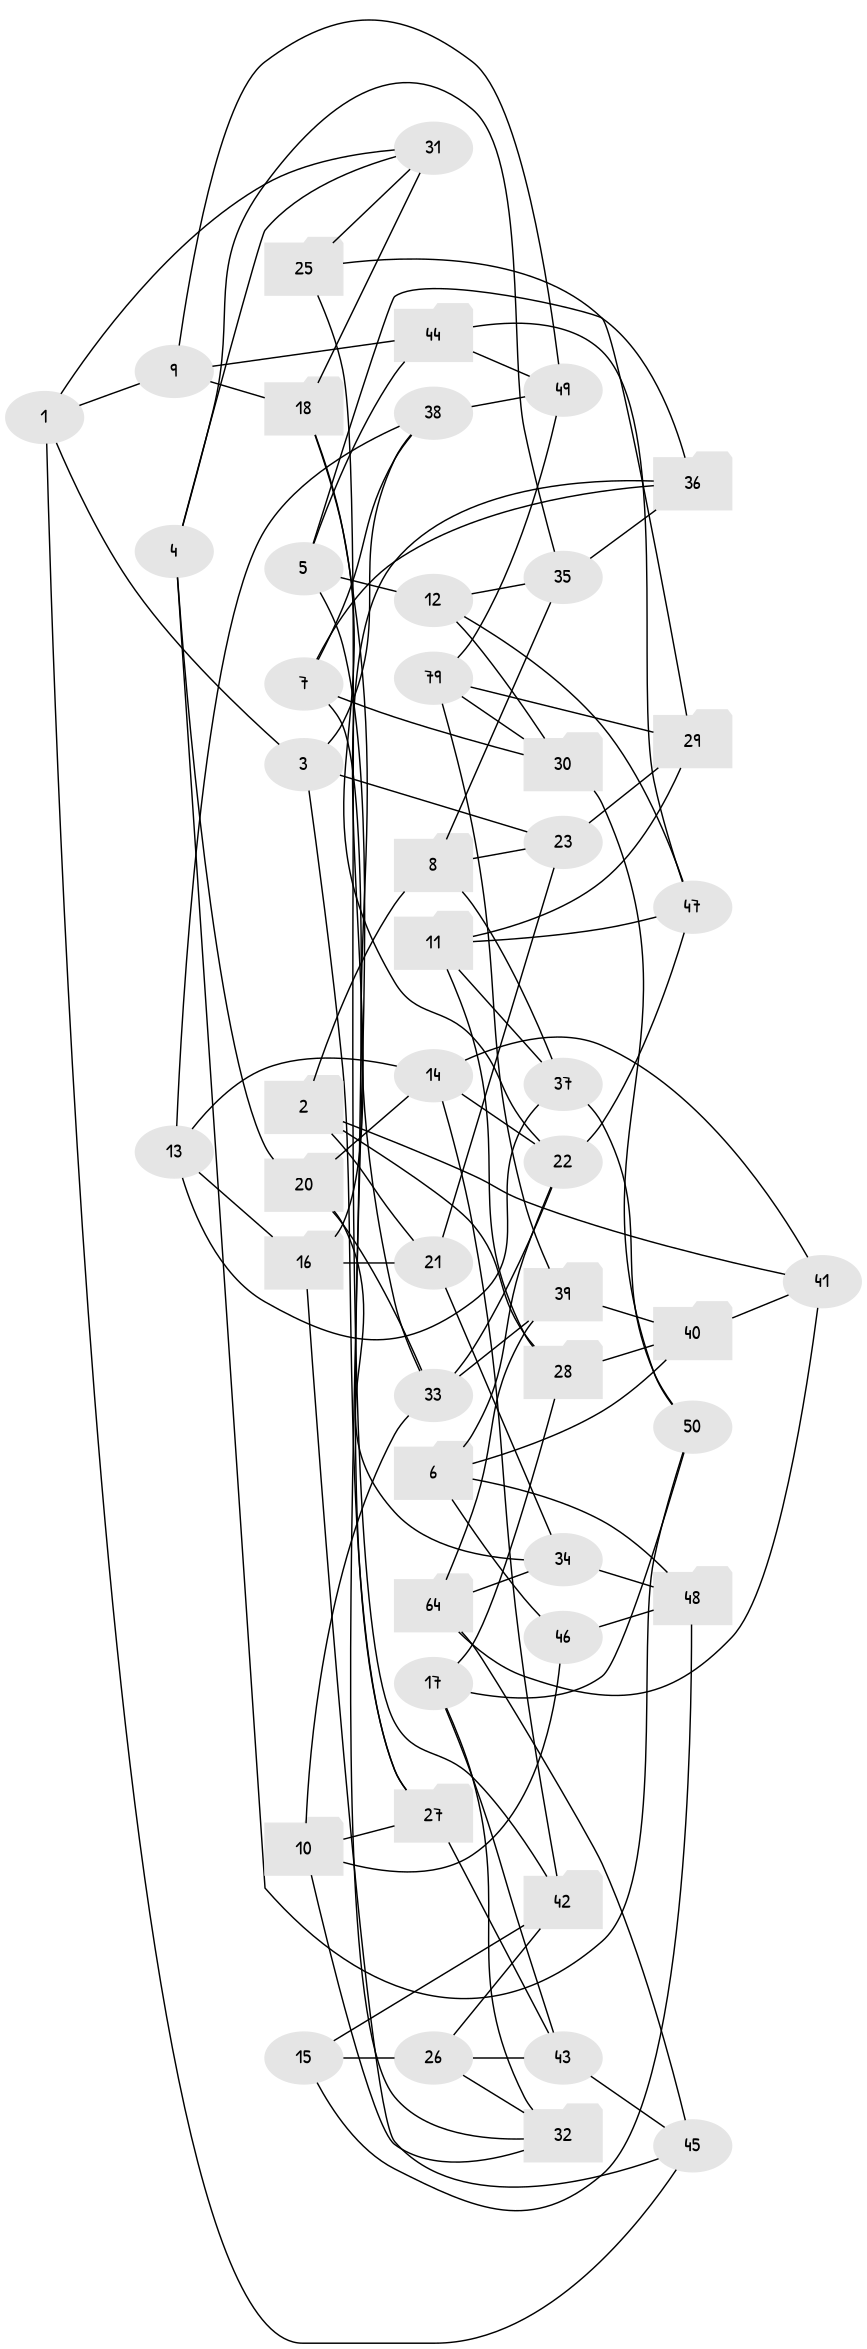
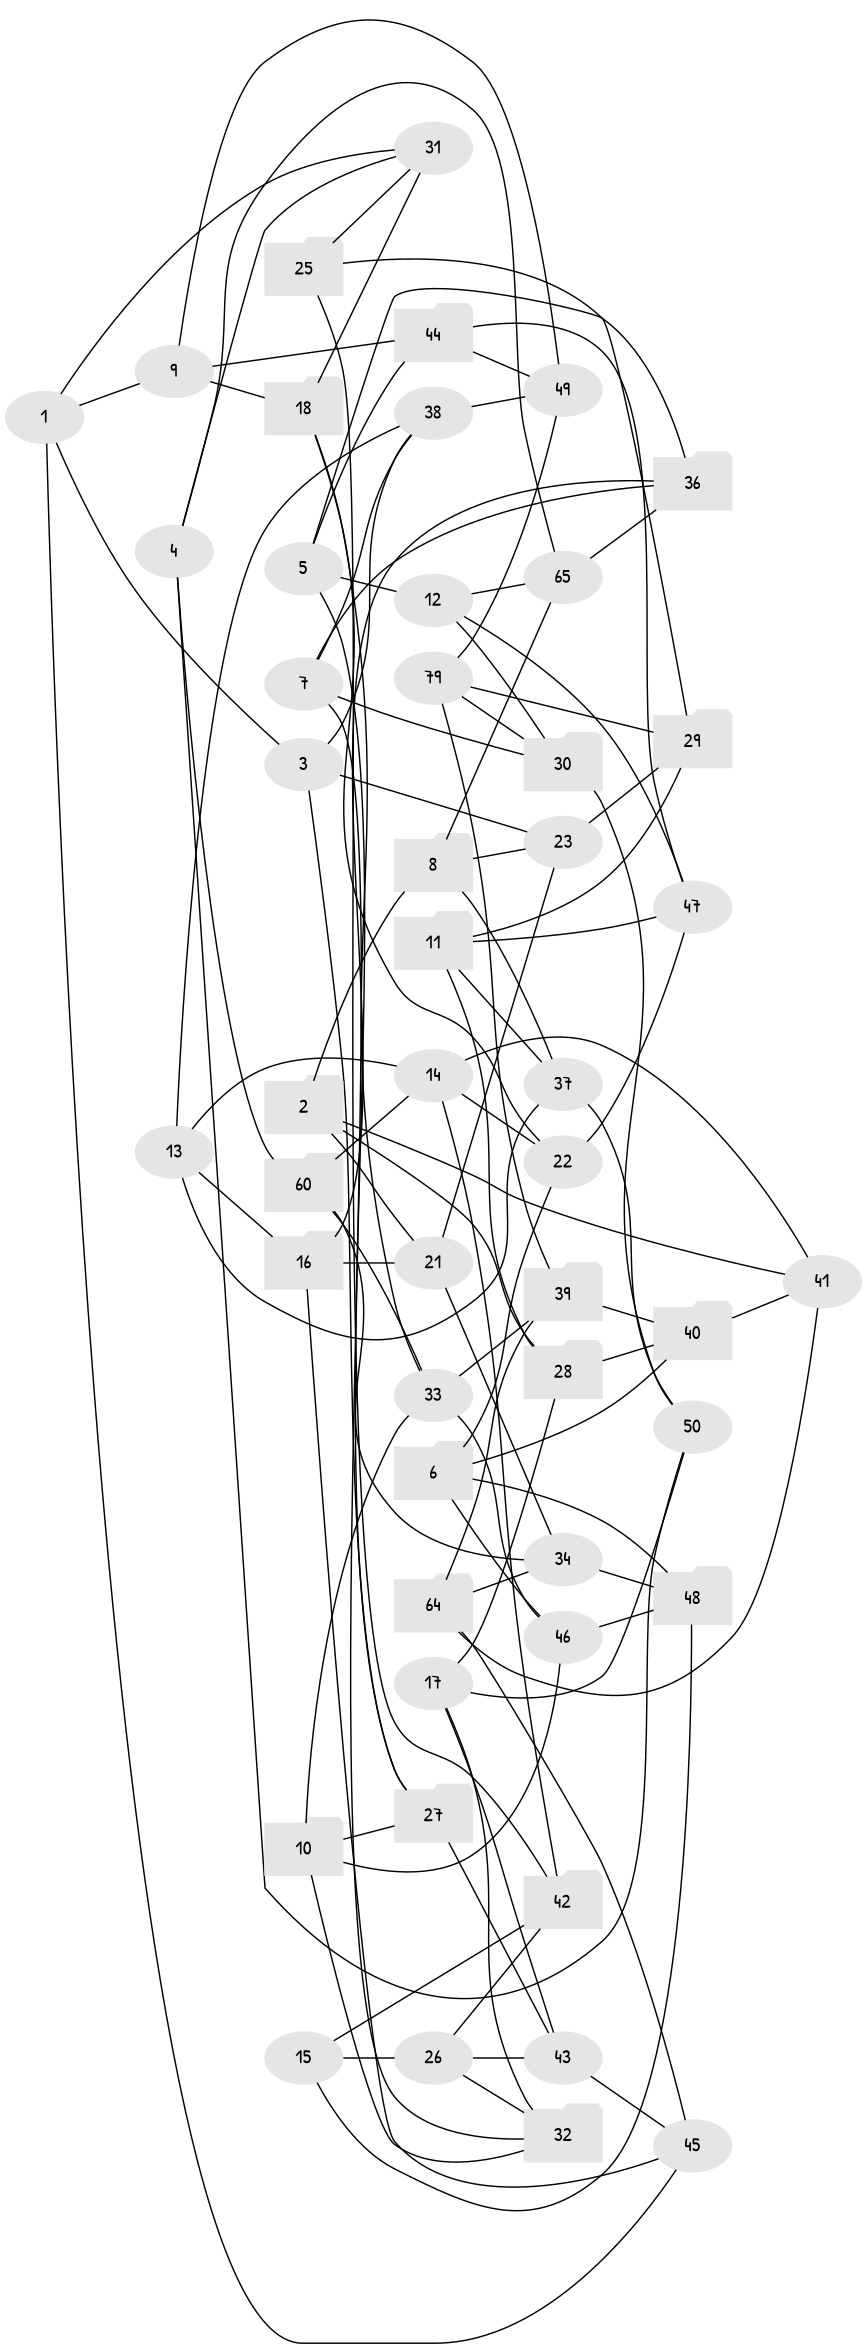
  graph {
    fontname="Patrick Hand"
    rankdir=LR
    node [color=gray90 fontname="Patrick Hand" shape=ellipse style=filled]
    edge [fontname="Patrick Hand"]
    1
    3
    9
    31
    45
    23
    27 [shape=folder]
    38
    44 [shape=folder]
    18 [shape=folder]
    49
    2 [shape=folder]
    8 [shape=folder]
    21
    28 [shape=folder]
    41
-   35
+   35 [label=65]
    37
    34
    40 [shape=folder]
    29 [shape=folder]
    43
    4
-   20 [shape=folder]
+   20 [shape=folder label=60]
    50
    33
    14
    36 [shape=folder]
    5
    12
    30 [shape=folder]
    47
    6 [shape=folder]
    22
    46
    48 [shape=folder]
    7
    32 [shape=folder]
    10 [shape=folder]
    39 [shape=folder]
    11 [shape=folder]
    13
    16 [shape=folder]
    42 [shape=folder]
    15
    26
    17
    n48 [label=79]
    25 [shape=folder]
    n50 [label=64 shape=folder]
    1 -- 3
    1 -- 9
    1 -- 31
    1 -- 45
    3 -- 23
    3 -- 27
    3 -- 38
    9 -- 44
    9 -- 18
    9 -- 49
    23 -- 29
    27 -- 43
    38 -- 49
    44 -- 49
    44 -- 47
    18 -- 31
    18 -- 33
    18 -- 22
    2 -- 8
    2 -- 21
    2 -- 28
    2 -- 41
    8 -- 23
    8 -- 35
    8 -- 37
    21 -- 23
    21 -- 34
    28 -- 40
    35 -- 36
    37 -- 50
    34 -- 48
    40 -- 41
    43 -- 45
    4 -- 31
    4 -- 35
    4 -- 20
    4 -- 50
    20 -- 34
    20 -- 33
    20 -- 14
-   33 -- 22
+   33 -- 46
    33 -- 39
    14 -- 41
    14 -- 22
    14 -- 42
    5 -- 27
    5 -- 44
    5 -- 36
    5 -- 12
    12 -- 35
    12 -- 30
    12 -- 47
    30 -- 50
    6 -- 40
    6 -- 22
    6 -- 46
    6 -- 48
    22 -- 47
    46 -- 48
    7 -- 38
    7 -- 36
    7 -- 30
    7 -- 32
    10 -- 27
    10 -- 33
    10 -- 46
    10 -- 32
    39 -- 40
    11 -- 28
    11 -- 37
    11 -- 29
    11 -- 47
    13 -- 38
    13 -- 37
    13 -- 14
    13 -- 16
    16 -- 45
    16 -- 21
    16 -- 36
    15 -- 48
    15 -- 42
    15 -- 26
    26 -- 43
    26 -- 32
    26 -- 42
    17 -- 28
    17 -- 43
    17 -- 50
    17 -- 32
    n48 -- 49
    n48 -- 29
    n48 -- 30
    n48 -- 39
    25 -- 31
    25 -- 29
    25 -- 42
    n50 -- 45
    n50 -- 41
    n50 -- 34
    n50 -- 39
  }
